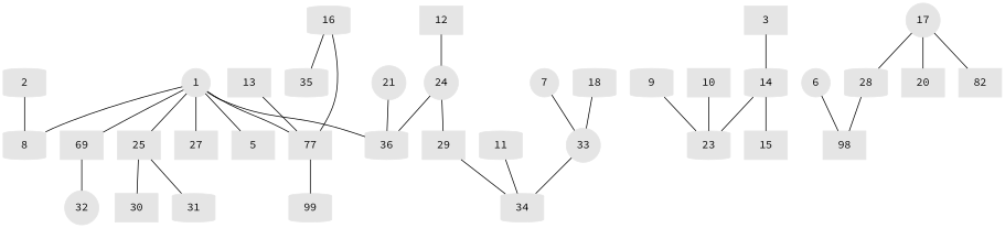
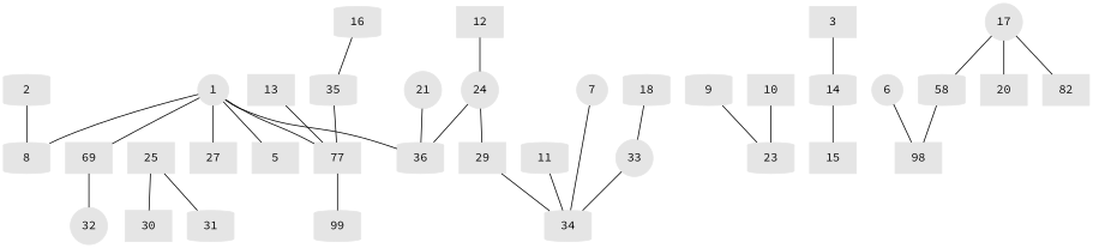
  graph {
    fontname="Source Code Pro"
    node [color=gray90 fontname="Source Code Pro" shape=box style=filled]
    edge [fontname="Source Code Pro" weight=1.0]
    1 [shape=circle]
    5
    8 [shape=cylinder]
    n4 [label=69]
    25
    27
    n7 [label=77]
    36 [shape=cylinder]
    32 [shape=circle]
    24 [shape=circle]
    29
    30
    31 [shape=cylinder]
    n14 [label=99 shape=cylinder]
    2 [shape=cylinder]
    14 [shape=cylinder]
    3
    23 [shape=cylinder]
    15
-   28 [shape=cylinder]
+   28 [shape=cylinder label=58]
    n21 [label=98]
    6 [shape=circle]
    7 [shape=circle]
    34 [shape=cylinder]
    9 [shape=cylinder]
    10
    11 [shape=cylinder]
    12
    13
    16 [shape=cylinder]
    35 [shape=cylinder]
    17 [shape=circle]
    20
    n34 [label=82]
    18 [shape=cylinder]
    33 [shape=circle]
    21 [shape=circle]
    1 -- 5
    1 -- 8
    1 -- n4
-   1 -- 25
    1 -- 27
    1 -- n7
    1 -- 36
    n4 -- 32
    25 -- 30
    25 -- 31
    n7 -- n14
    24 -- 36
    24 -- 29
    29 -- 34
    2 -- 8
-   14 -- 23
    14 -- 15
    3 -- 14
    28 -- n21
    6 -- n21
-   7 -- 33
+   7 -- 34
    9 -- 23
    10 -- 23
    11 -- 34
    12 -- 24
    13 -- n7
    16 -- 35
-   16 -- n7
+   35 -- n7
    17 -- 28
    17 -- 20
    17 -- n34
    18 -- 33
    33 -- 34
    21 -- 36
  }
